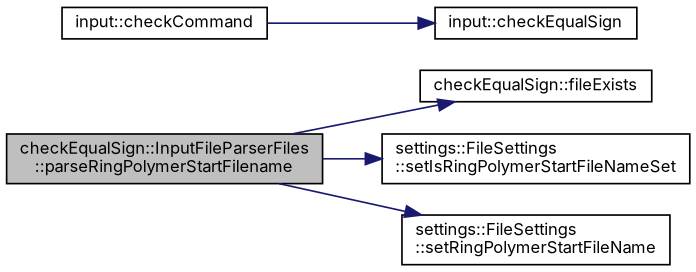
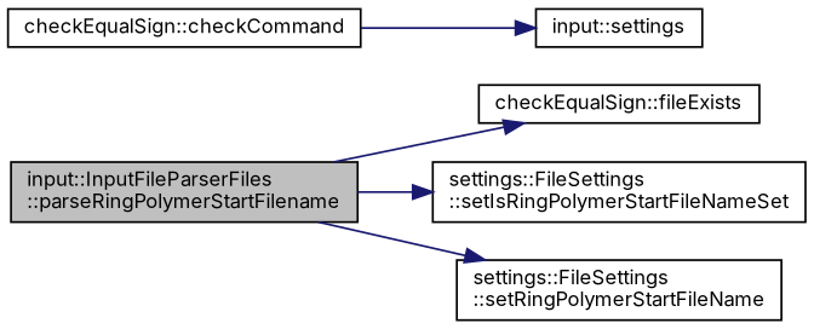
  digraph {
    fontname=Inter
    rankdir=LR
    node [color=black fillcolor=white fontname=Inter fontsize=10 shape=record style=filled]
    edge [color=midnightblue fontname=Inter fontsize=10 labelfontname=Helvetica labelfontsize=10 style=solid]
-   n1 [fillcolor=grey75 fontcolor=black height=0.2 label="checkEqualSign::InputFileParserFiles\l::parseRingPolymerStartFilename" width=0.4]
+   n1 [fillcolor=grey75 fontcolor=black height=0.2 label="input::InputFileParserFiles\l::parseRingPolymerStartFilename" width=0.4]
    n2 [height=0.2 label="checkEqualSign::fileExists" width=0.4]
    n3 [height=0.2 label="settings::FileSettings\l::setIsRingPolymerStartFileNameSet" width=0.4]
    n4 [height=0.2 label="settings::FileSettings\l::setRingPolymerStartFileName" width=0.4]
-   n5 [height=0.2 label="input::checkCommand" width=0.4]
-   n6 [height=0.2 label="input::checkEqualSign" width=0.4]
+   n5 [height=0.2 label="checkEqualSign::checkCommand" width=0.4]
+   n6 [height=0.2 label="input::settings" width=0.4]
    n1 -> n2
    n1 -> n3
    n1 -> n4
    n5 -> n6
  }
